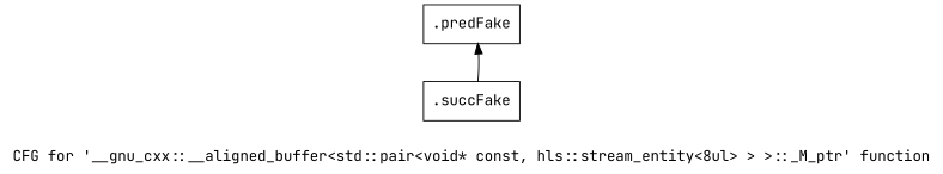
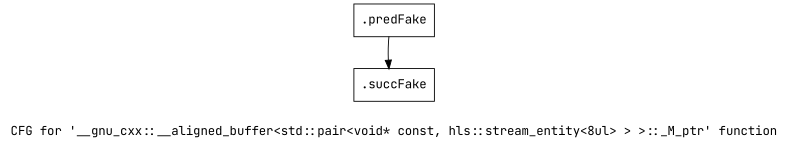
  digraph {
    label="CFG for '__gnu_cxx::__aligned_buffer\<std::pair\<void* const, hls::stream_entity\<8ul\> \> \>::_M_ptr' function"
    fontname="JetBrains Mono"
    node [shape=record fontname="JetBrains Mono"]
    n1 [label="{.predFake}"]
    n2 [filename="/mnt/xilinx/Vitis_HLS/2021.2/tps/lnx64/gcc-6.2.0/lib/gcc/x86_64-pc-linux-gnu/6.2.0/../../../../include/c++/6.2.0/ext/aligned_buffer.h" label="{.succFake}" linenumber=110]
-   n2 -> n1 [execusionnum=25 filename="/mnt/xilinx/Vitis_HLS/2021.2/tps/lnx64/gcc-6.2.0/lib/gcc/x86_64-pc-linux-gnu/6.2.0/../../../../include/c++/6.2.0/ext/aligned_buffer.h" fontname="JetBrains Mono"]
+   n1 -> n2 [execusionnum=25 filename="/mnt/xilinx/Vitis_HLS/2021.2/tps/lnx64/gcc-6.2.0/lib/gcc/x86_64-pc-linux-gnu/6.2.0/../../../../include/c++/6.2.0/ext/aligned_buffer.h" fontname="JetBrains Mono"]
  }
